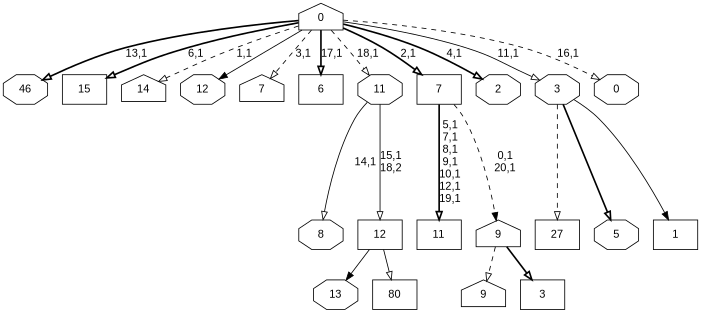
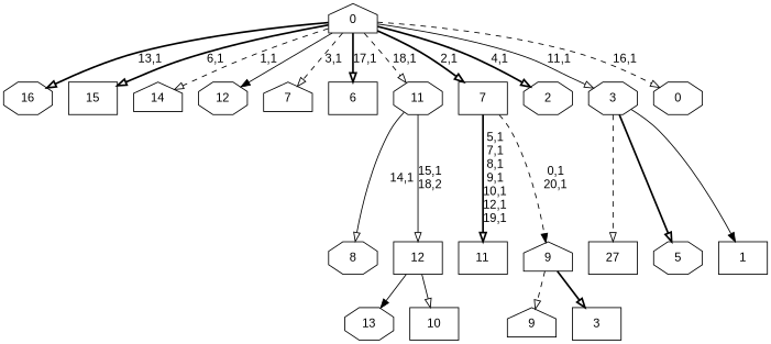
  digraph {
    fontname="Liberation Sans"
    node [fontname="Liberation Sans" shape=box]
    edge [arrowhead=onormal fontname="Liberation Sans" style=bold]
    n1 [label=27]
-   n2 [label=46 shape=octagon]
+   n2 [label=16 shape=octagon]
    n3 [label=15]
    n4 [label=14 shape=house]
    n5 [label=13 shape=octagon]
    n6 [label=12 shape=octagon]
    n7 [label=11]
-   n8 [label=80]
+   n8 [label=10]
    n9 [label=9 shape=house]
    n10 [label=8 shape=octagon]
    n11 [label=7 shape=house]
    n12 [label=6]
    n13 [label=5 shape=octagon]
    12
    11 [shape=octagon]
    n16 [label=3]
    9 [shape=house]
    7
    n19 [label=2 shape=octagon]
    n20 [label=1]
    3 [shape=octagon]
    n22 [label=0 shape=octagon]
    0 [shape=house]
    12 -> n5 [arrowhead=normal style=solid]
    12 -> n8 [style=solid]
    11 -> n10 [label="14,1" style=solid]
    11 -> 12 [label="15,1\n18,2" style=solid]
    9 -> n9 [style=dashed]
    9 -> n16
    7 -> n7 [label="5,1\n7,1\n8,1\n9,1\n10,1\n12,1\n19,1"]
    7 -> 9 [arrowhead=normal label="0,1\n20,1" style=dashed]
    3 -> n1 [style=dashed]
    3 -> n13
    3 -> n20 [arrowhead=normal style=solid]
    0 -> n2 [label="13,1"]
    0 -> n3 [label="6,1"]
    0 -> n4 [label="1,1" style=dashed]
    0 -> n6 [arrowhead=normal style=solid]
    0 -> n11 [label="3,1" style=dashed]
    0 -> n12 [label="17,1"]
    0 -> 11 [label="18,1" style=dashed]
    0 -> 7 [label="2,1"]
    0 -> n19 [label="4,1"]
    0 -> 3 [label="11,1" style=solid]
    0 -> n22 [label="16,1" style=dashed]
  }
